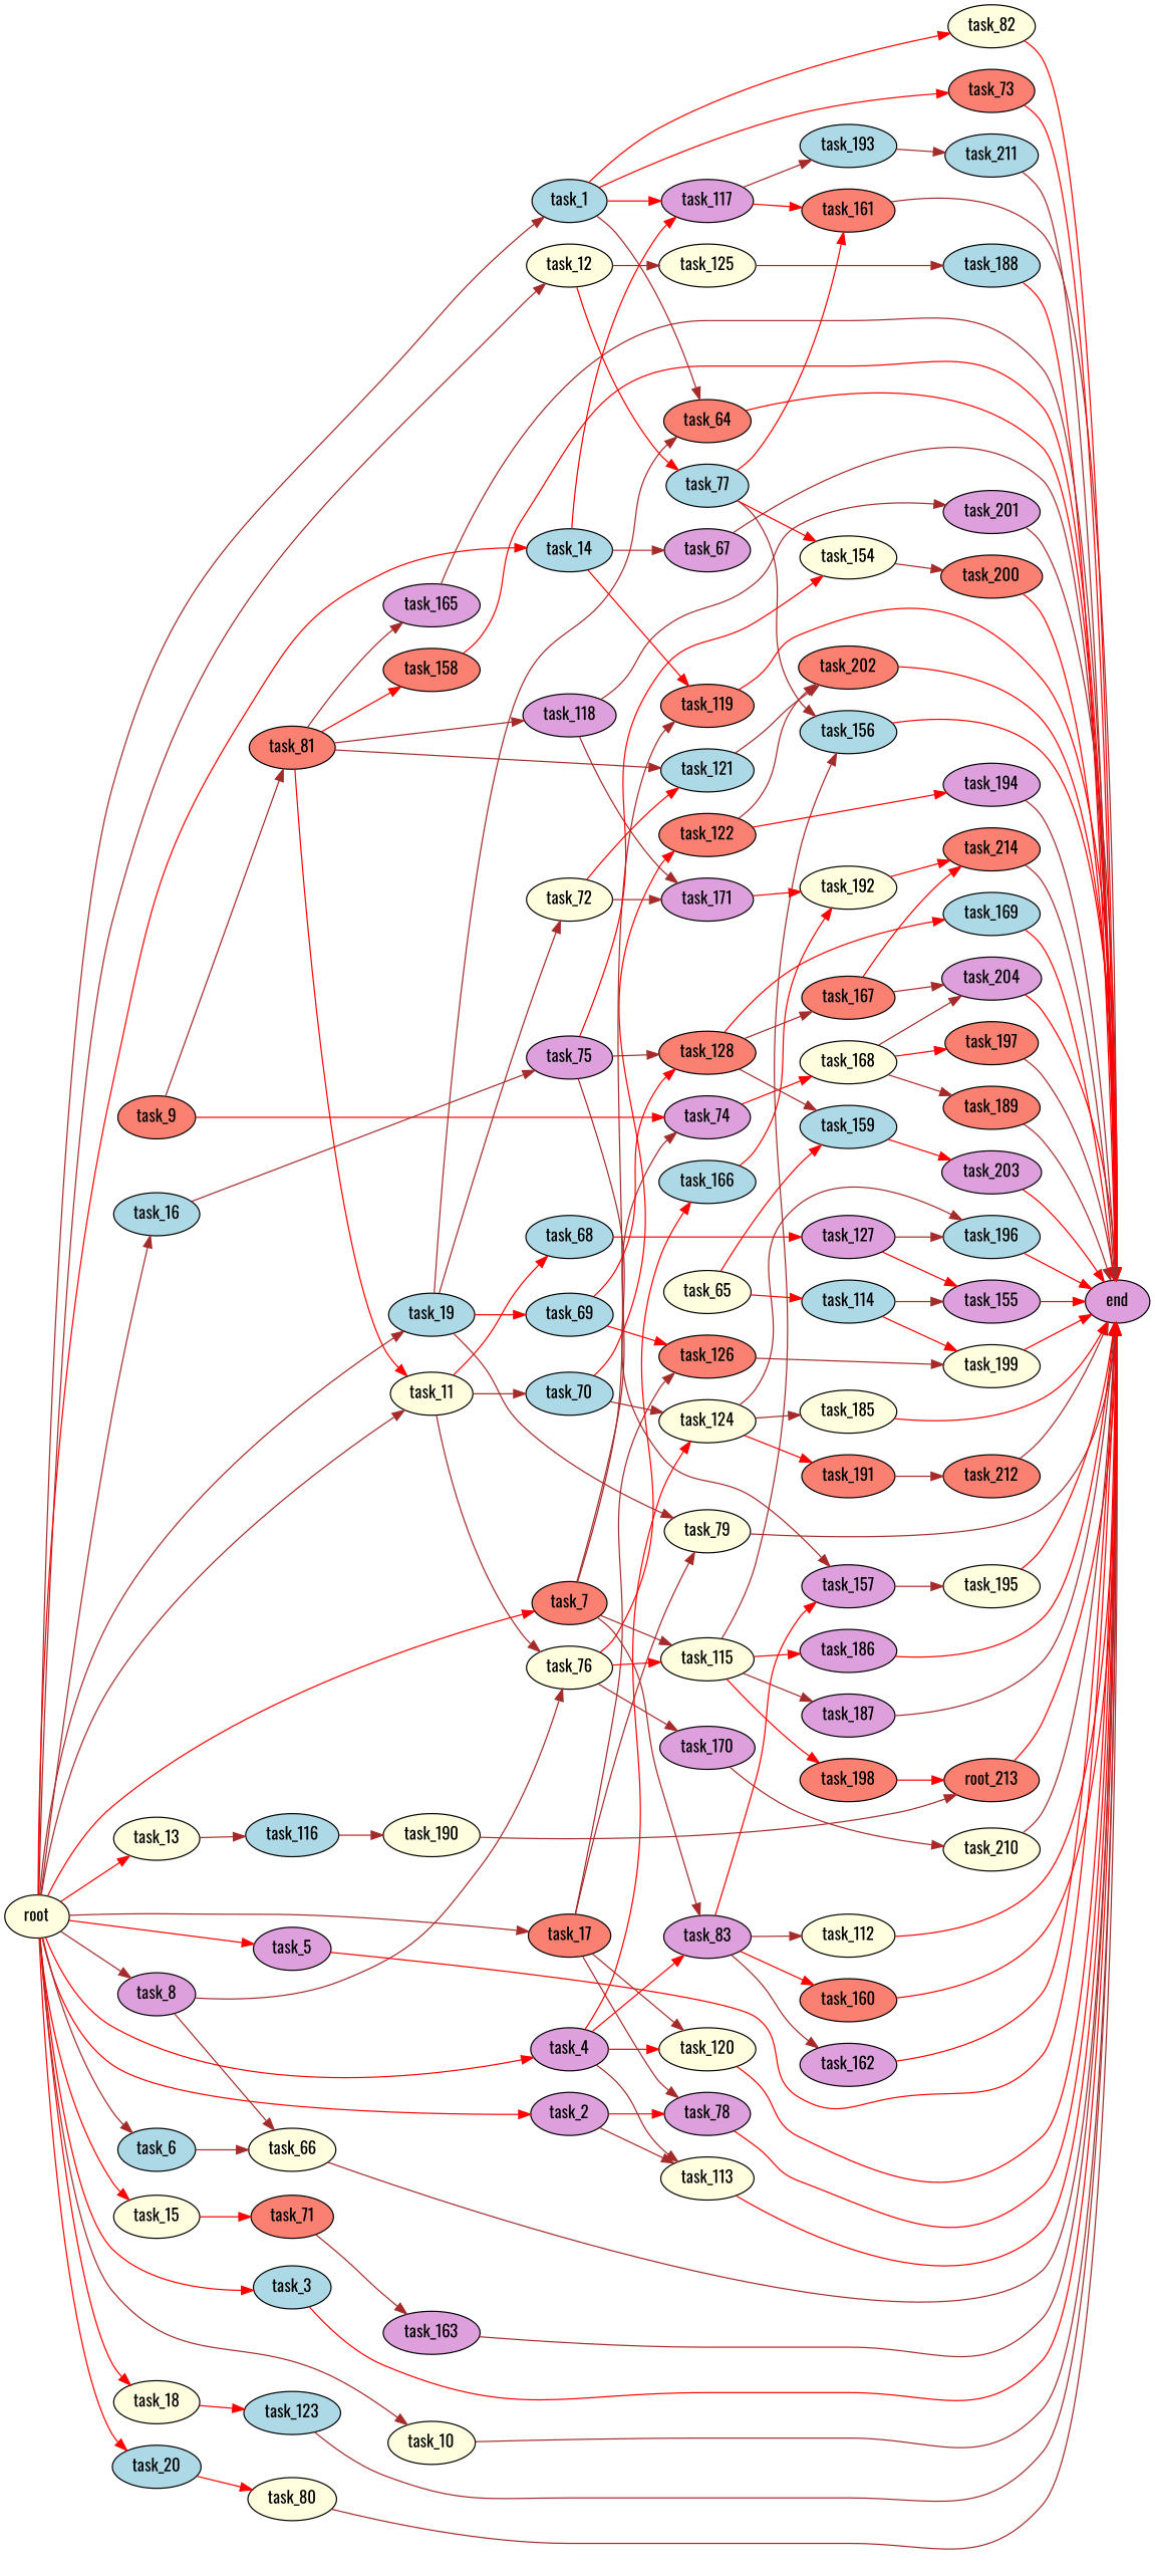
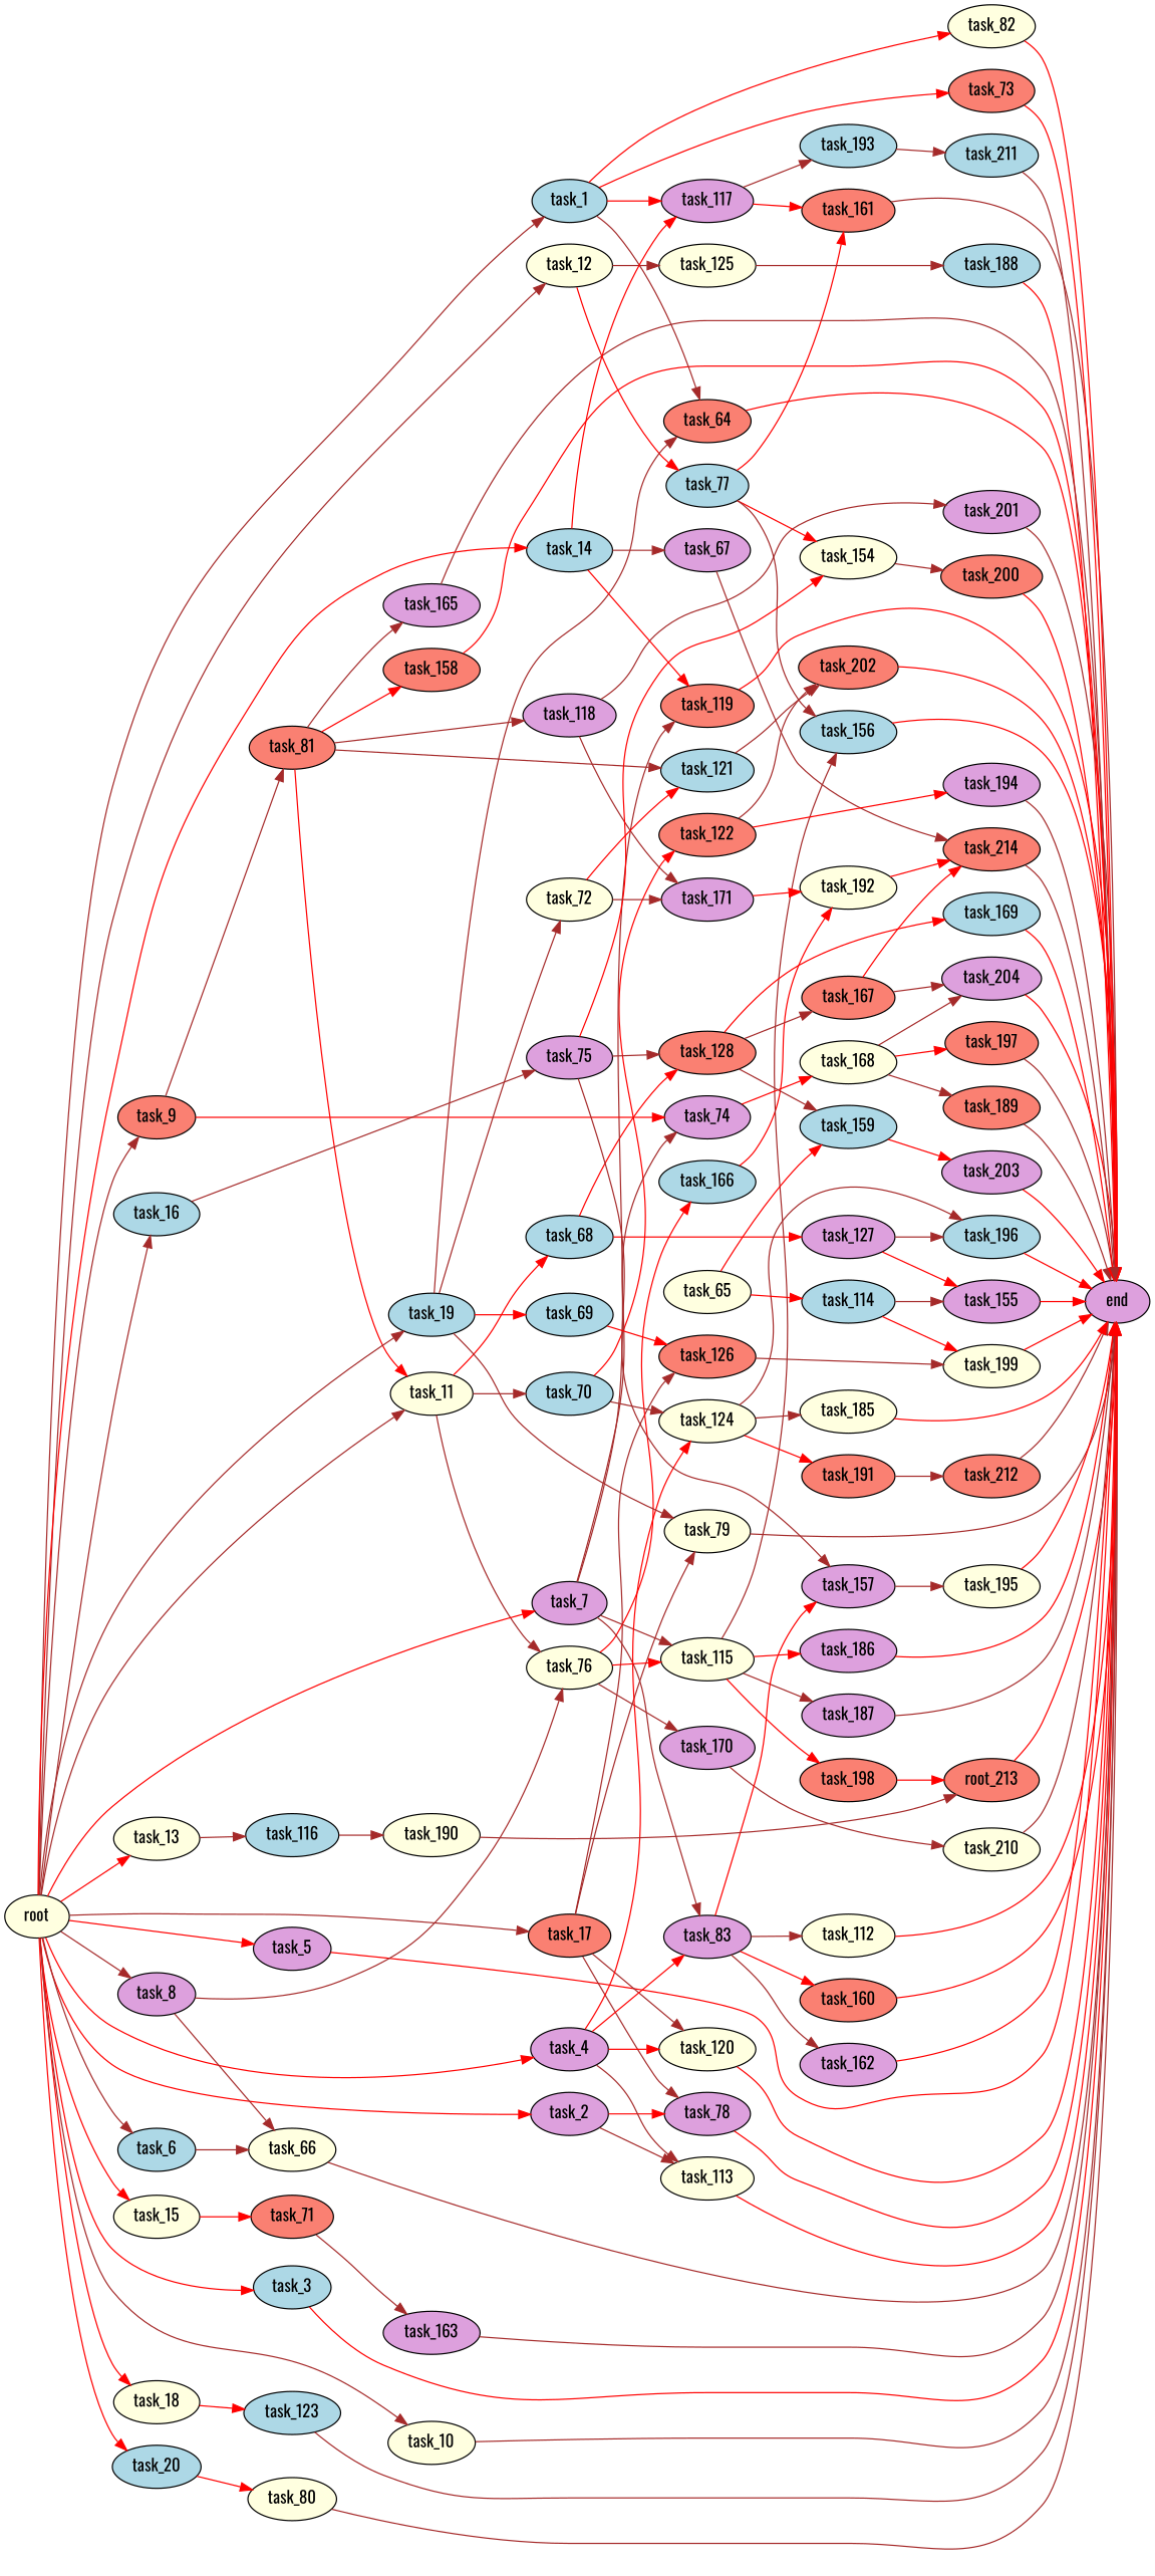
  digraph {
    fontname=Oswald
    rankdir=LR
    node [fillcolor=lightyellow fontname=Oswald style=filled]
    edge [color=brown fontname=Oswald]
    task_67 [fillcolor=plum]
    end [fillcolor=plum]
    task_193 [fillcolor=lightblue]
    task_211 [fillcolor=lightblue]
    task_77 [fillcolor=lightblue]
    task_12
    task_125
    task_161 [fillcolor=salmon]
    task_154
    task_156 [fillcolor=lightblue]
    task_188 [fillcolor=lightblue]
    task_201 [fillcolor=plum]
    task_5 [fillcolor=plum]
    task_162 [fillcolor=plum]
    task_82
    task_196 [fillcolor=lightblue]
    task_17 [fillcolor=salmon]
    task_79
    task_126 [fillcolor=salmon]
    task_120
    task_78 [fillcolor=plum]
    task_199
    task_2 [fillcolor=plum]
    task_113
    task_121 [fillcolor=lightblue]
    task_202 [fillcolor=salmon]
    task_189 [fillcolor=salmon]
    task_168
    task_204 [fillcolor=plum]
    task_197 [fillcolor=salmon]
    task_166 [fillcolor=lightblue]
    task_192
    task_214 [fillcolor=salmon]
    task_169 [fillcolor=lightblue]
    task_198 [fillcolor=salmon]
    n36 [fillcolor=salmon label=root_213]
    task_200 [fillcolor=salmon]
    task_163 [fillcolor=plum]
    task_11
    task_76
    task_68 [fillcolor=lightblue]
    task_70 [fillcolor=lightblue]
    task_170 [fillcolor=plum]
    task_115
    task_81 [fillcolor=salmon]
    task_165 [fillcolor=plum]
    task_158 [fillcolor=salmon]
    task_118 [fillcolor=plum]
    task_127 [fillcolor=plum]
    task_122 [fillcolor=salmon]
    task_124
    task_71 [fillcolor=salmon]
    task_167 [fillcolor=salmon]
    task_15
    task_212 [fillcolor=salmon]
    task_117 [fillcolor=plum]
    task_64 [fillcolor=salmon]
    task_210
    task_186 [fillcolor=plum]
    task_187 [fillcolor=plum]
    root
    task_8 [fillcolor=plum]
    task_18
    task_1 [fillcolor=lightblue]
    task_3 [fillcolor=lightblue]
-   task_7 [fillcolor=salmon]
+   task_7 [fillcolor=plum]
    task_9 [fillcolor=salmon]
    task_4 [fillcolor=plum]
    task_16 [fillcolor=lightblue]
    task_19 [fillcolor=lightblue]
    task_20 [fillcolor=lightblue]
    task_6 [fillcolor=lightblue]
    task_13
    task_10
    task_14 [fillcolor=lightblue]
    task_66
    task_123 [fillcolor=lightblue]
    task_73 [fillcolor=salmon]
    task_119 [fillcolor=salmon]
    task_74 [fillcolor=plum]
    task_83 [fillcolor=plum]
    task_75 [fillcolor=plum]
    task_72
    task_69 [fillcolor=lightblue]
    task_80
    task_116 [fillcolor=lightblue]
    task_171 [fillcolor=plum]
    task_128 [fillcolor=salmon]
    task_159 [fillcolor=lightblue]
    task_190
    task_114 [fillcolor=lightblue]
    task_155 [fillcolor=plum]
    task_194 [fillcolor=plum]
    task_185
    task_157 [fillcolor=plum]
    task_195
    task_160 [fillcolor=salmon]
    task_112
    task_65
    task_191 [fillcolor=salmon]
    task_203 [fillcolor=plum]
-   task_67 -> end
+   task_67 -> task_214
    task_193 -> task_211
    task_211 -> end
    task_77 -> task_161 [color=red]
    task_77 -> task_154 [color=red]
    task_77 -> task_156
    task_12 -> task_77 [color=red]
    task_12 -> task_125
    task_125 -> task_188
    task_161 -> end
    task_154 -> task_200
    task_156 -> end [color=red]
    task_188 -> end [color=red]
    task_201 -> end
    task_5 -> end [color=red]
    task_162 -> end [color=red]
    task_82 -> end [color=red]
    task_196 -> end [color=red]
    task_17 -> task_79
    task_17 -> task_126
    task_17 -> task_120
    task_17 -> task_78
    task_79 -> end
    task_126 -> task_199
    task_120 -> end [color=red]
    task_78 -> end [color=red]
    task_199 -> end [color=red]
    task_2 -> task_78 [color=red]
    task_2 -> task_113
    task_113 -> end [color=red]
    task_121 -> task_202
    task_202 -> end [color=red]
    task_189 -> end
    task_168 -> task_189
    task_168 -> task_204
    task_168 -> task_197 [color=red]
    task_204 -> end [color=red]
    task_197 -> end
    task_166 -> task_192 [color=red]
    task_192 -> task_214 [color=red]
    task_214 -> end
    task_169 -> end [color=red]
    task_198 -> n36 [color=red]
    n36 -> end [color=red]
    task_200 -> end [color=red]
    task_163 -> end
    task_11 -> task_76
    task_11 -> task_68 [color=red]
    task_11 -> task_70
    task_76 -> task_166 [color=red]
    task_76 -> task_170
    task_76 -> task_115 [color=red]
    task_68 -> task_127 [color=red]
    task_70 -> task_122 [color=red]
    task_70 -> task_124
    task_170 -> task_210
    task_115 -> task_156
    task_115 -> task_198 [color=red]
    task_115 -> task_186 [color=red]
    task_115 -> task_187
    task_81 -> task_121
    task_81 -> task_11 [color=red]
    task_81 -> task_165
    task_81 -> task_158 [color=red]
    task_81 -> task_118
    task_165 -> end
    task_158 -> end [color=red]
    task_118 -> task_201
    task_118 -> task_171
    task_127 -> task_196
    task_127 -> task_155 [color=red]
    task_122 -> task_202
    task_122 -> task_194 [color=red]
    task_124 -> task_196
    task_124 -> task_185
    task_124 -> task_191 [color=red]
    task_71 -> task_163
    task_167 -> task_204
    task_167 -> task_214 [color=red]
    task_15 -> task_71 [color=red]
    task_212 -> end
    task_117 -> task_193
    task_117 -> task_161 [color=red]
    task_64 -> end [color=red]
    task_210 -> end
    task_186 -> end [color=red]
    task_187 -> end
    root -> task_12
    root -> task_5 [color=red]
    root -> task_17
    root -> task_2 [color=red]
    root -> task_11
    root -> task_15 [color=red]
    root -> task_8
    root -> task_18 [color=red]
    root -> task_1
    root -> task_3 [color=red]
    root -> task_7 [color=red]
+   root -> task_9
    root -> task_4 [color=red]
    root -> task_16
    root -> task_19
    root -> task_20 [color=red]
    root -> task_6
    root -> task_13 [color=red]
    root -> task_10
    root -> task_14 [color=red]
    task_8 -> task_76
    task_8 -> task_66
    task_18 -> task_123 [color=red]
    task_1 -> task_82 [color=red]
    task_1 -> task_117 [color=red]
    task_1 -> task_64
    task_1 -> task_73 [color=red]
    task_3 -> end [color=red]
    task_7 -> task_115
    task_7 -> task_119
    task_7 -> task_74
    task_7 -> task_83
    task_9 -> task_81
    task_9 -> task_74 [color=red]
    task_4 -> task_120 [color=red]
    task_4 -> task_113
    task_4 -> task_124 [color=red]
    task_4 -> task_83 [color=red]
    task_16 -> task_75
    task_19 -> task_79
    task_19 -> task_64
    task_19 -> task_72
    task_19 -> task_69 [color=red]
    task_20 -> task_80 [color=red]
    task_6 -> task_66
    task_13 -> task_116
    task_10 -> end
    task_14 -> task_67
    task_14 -> task_117 [color=red]
    task_14 -> task_119 [color=red]
    task_66 -> end
    task_123 -> end
    task_73 -> end [color=red]
    task_119 -> end [color=red]
    task_74 -> task_168 [color=red]
    task_83 -> task_162
    task_83 -> task_157 [color=red]
    task_83 -> task_160 [color=red]
    task_83 -> task_112
    task_75 -> task_154 [color=red]
    task_75 -> task_128
    task_75 -> task_157
    task_72 -> task_121 [color=red]
    task_72 -> task_171
    task_69 -> task_126 [color=red]
-   task_69 -> task_128 [color=red]
+   task_68 -> task_128 [color=red]
    task_80 -> end
    task_116 -> task_190
    task_171 -> task_192 [color=red]
    task_128 -> task_169 [color=red]
    task_128 -> task_167
    task_128 -> task_159
    task_159 -> task_203 [color=red]
    task_190 -> n36
    task_114 -> task_199 [color=red]
    task_114 -> task_155
    task_155 -> end [color=red]
    task_194 -> end
    task_185 -> end [color=red]
    task_157 -> task_195
    task_195 -> end [color=red]
    task_160 -> end [color=red]
    task_112 -> end [color=red]
    task_65 -> task_159 [color=red]
    task_65 -> task_114 [color=red]
    task_191 -> task_212
    task_203 -> end [color=red]
  }
